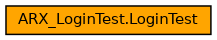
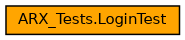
  digraph {
    rankdir=LR
-   n1 [color=black fillcolor=orange fontname=Helvetica fontsize=10 height=0.2 label="ARX_LoginTest.LoginTest" shape=box style=filled width=0.4]
+   n1 [color=black fillcolor=orange fontname=Helvetica fontsize=10 height=0.2 label="ARX_Tests.LoginTest" shape=box style=filled width=0.4]
  }
